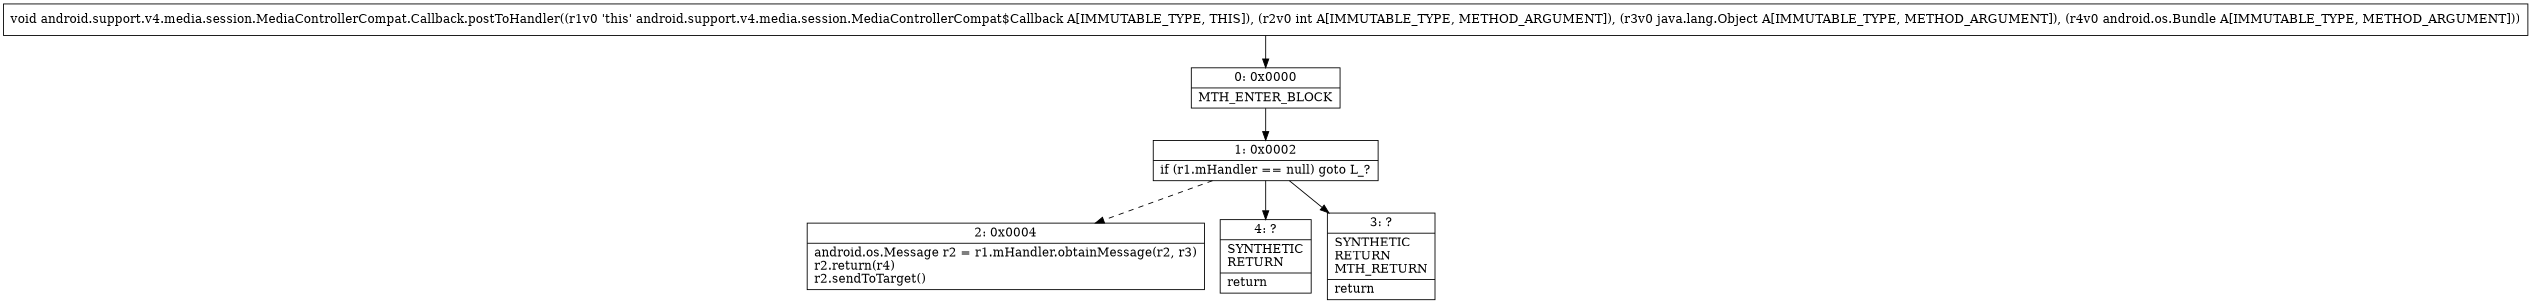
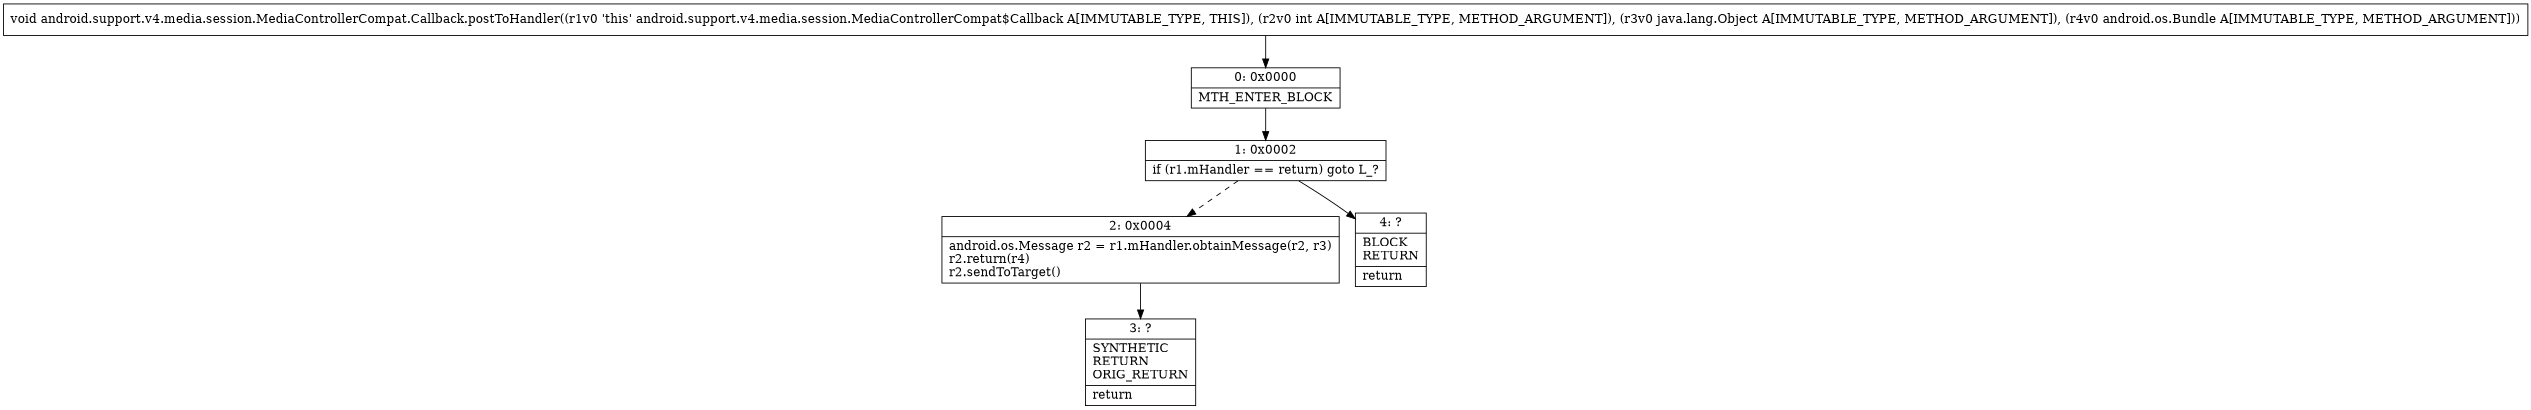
  digraph {
    node [shape=record]
    n1 [label="{0\:\ 0x0000|MTH_ENTER_BLOCK\l}"]
-   n2 [label="{1\:\ 0x0002|if (r1.mHandler == null) goto L_?\l}"]
+   n2 [label="{1\:\ 0x0002|if (r1.mHandler == return) goto L_?\l}"]
    n3 [label="{2\:\ 0x0004|android.os.Message r2 = r1.mHandler.obtainMessage(r2, r3)\lr2.return(r4)\lr2.sendToTarget()\l}"]
-   n4 [label="{4\:\ ?|SYNTHETIC\lRETURN\l|return\l}"]
-   n5 [label="{3\:\ ?|SYNTHETIC\lRETURN\lMTH_RETURN\l|return\l}"]
+   n4 [label="{4\:\ ?|BLOCK\lRETURN\l|return\l}"]
+   n5 [label="{3\:\ ?|SYNTHETIC\lRETURN\lORIG_RETURN\l|return\l}"]
    n6 [label="{void android.support.v4.media.session.MediaControllerCompat.Callback.postToHandler((r1v0 'this' android.support.v4.media.session.MediaControllerCompat$Callback A[IMMUTABLE_TYPE, THIS]), (r2v0 int A[IMMUTABLE_TYPE, METHOD_ARGUMENT]), (r3v0 java.lang.Object A[IMMUTABLE_TYPE, METHOD_ARGUMENT]), (r4v0 android.os.Bundle A[IMMUTABLE_TYPE, METHOD_ARGUMENT])) }"]
    n1 -> n2
    n2 -> n3 [style=dashed]
    n2 -> n4
-   n2 -> n5
+   n3 -> n5
    n6 -> n1
  }
